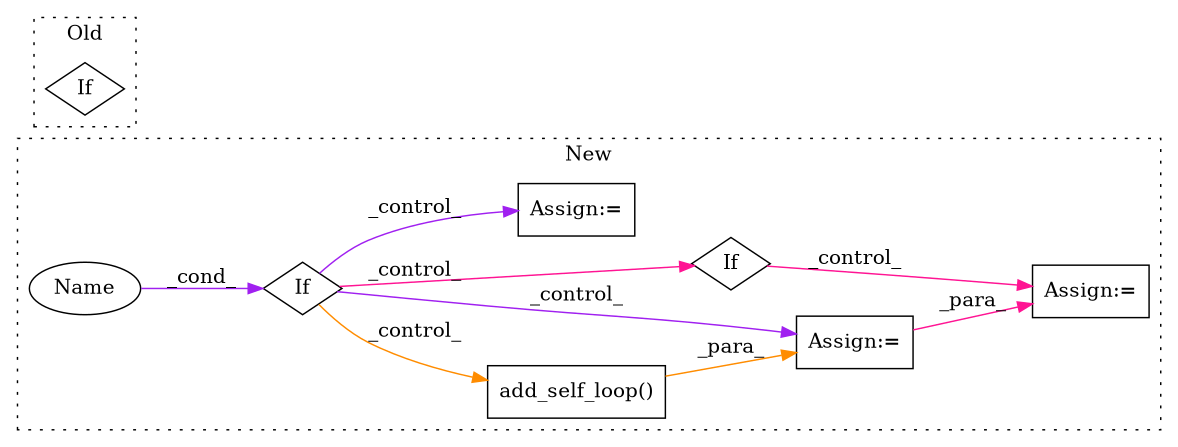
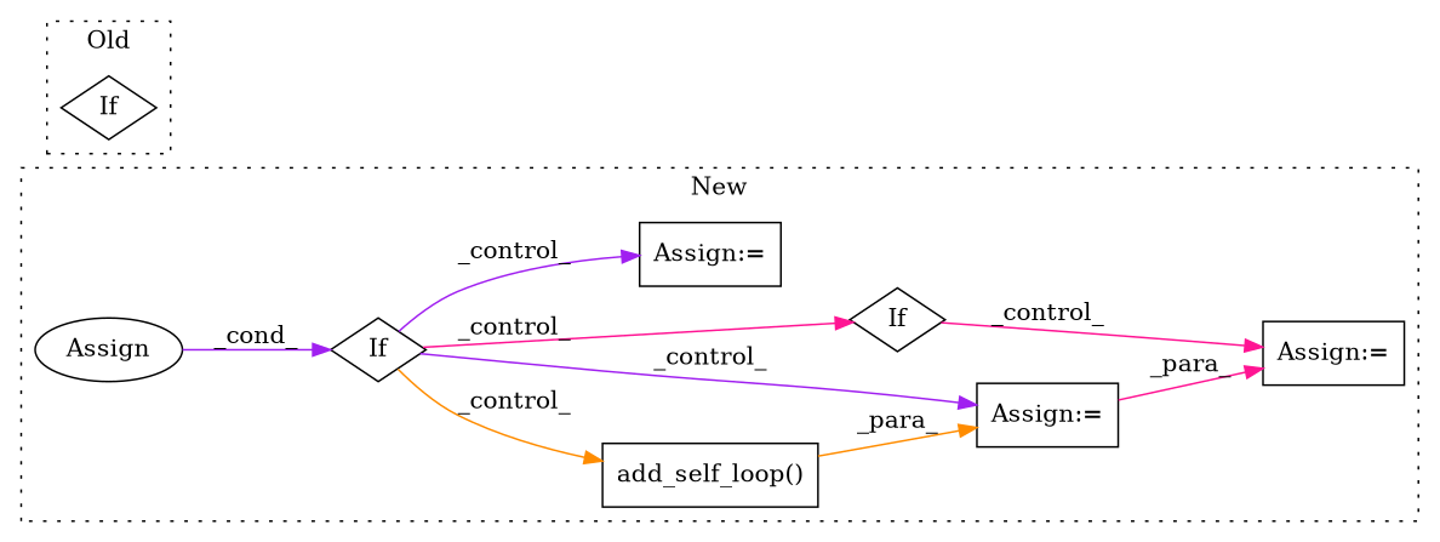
  digraph {
    rankdir=LR
    node [a=68 l=3 shape=box]
    edge [color=purple]
    n1 [a=75 l=21 label="add_self_loop()" s=5061]
-   n2 [a=87 l=19 label=Name s=5015 shape=ellipse]
+   n2 [a=87 l=19 label=Assign s=5015 shape=ellipse]
    n3 [label="Assign:=" s=5058]
    n4 [a=96 label=If s=5100 shape=diamond]
    n5 [label="Assign:=" s=5374]
    n6 [a=96 label=If s=5012 shape=diamond]
    n7 [label="Assign:=" s=5232]
    n8 [a=96 label=If s=5563 shape=diamond]
    subgraph cluster_1 {
      label=New
      style=dotted
      n1
      n2
      n3
      n4
      n5
      n6
      n7
    }
    subgraph cluster_2 {
      label=Old
      style=dotted
      n8
    }
    n1 -> n3 [label=_para_ color=darkorange]
    n2 -> n6 [label=_cond_]
    n3 -> n7 [label=_para_ color=deeppink]
    n4 -> n7 [label=_control_ color=deeppink]
    n6 -> n1 [label=_control_ color=darkorange]
    n6 -> n3 [label=_control_]
    n6 -> n4 [label=_control_ color=deeppink]
    n6 -> n5 [label=_control_]
  }
